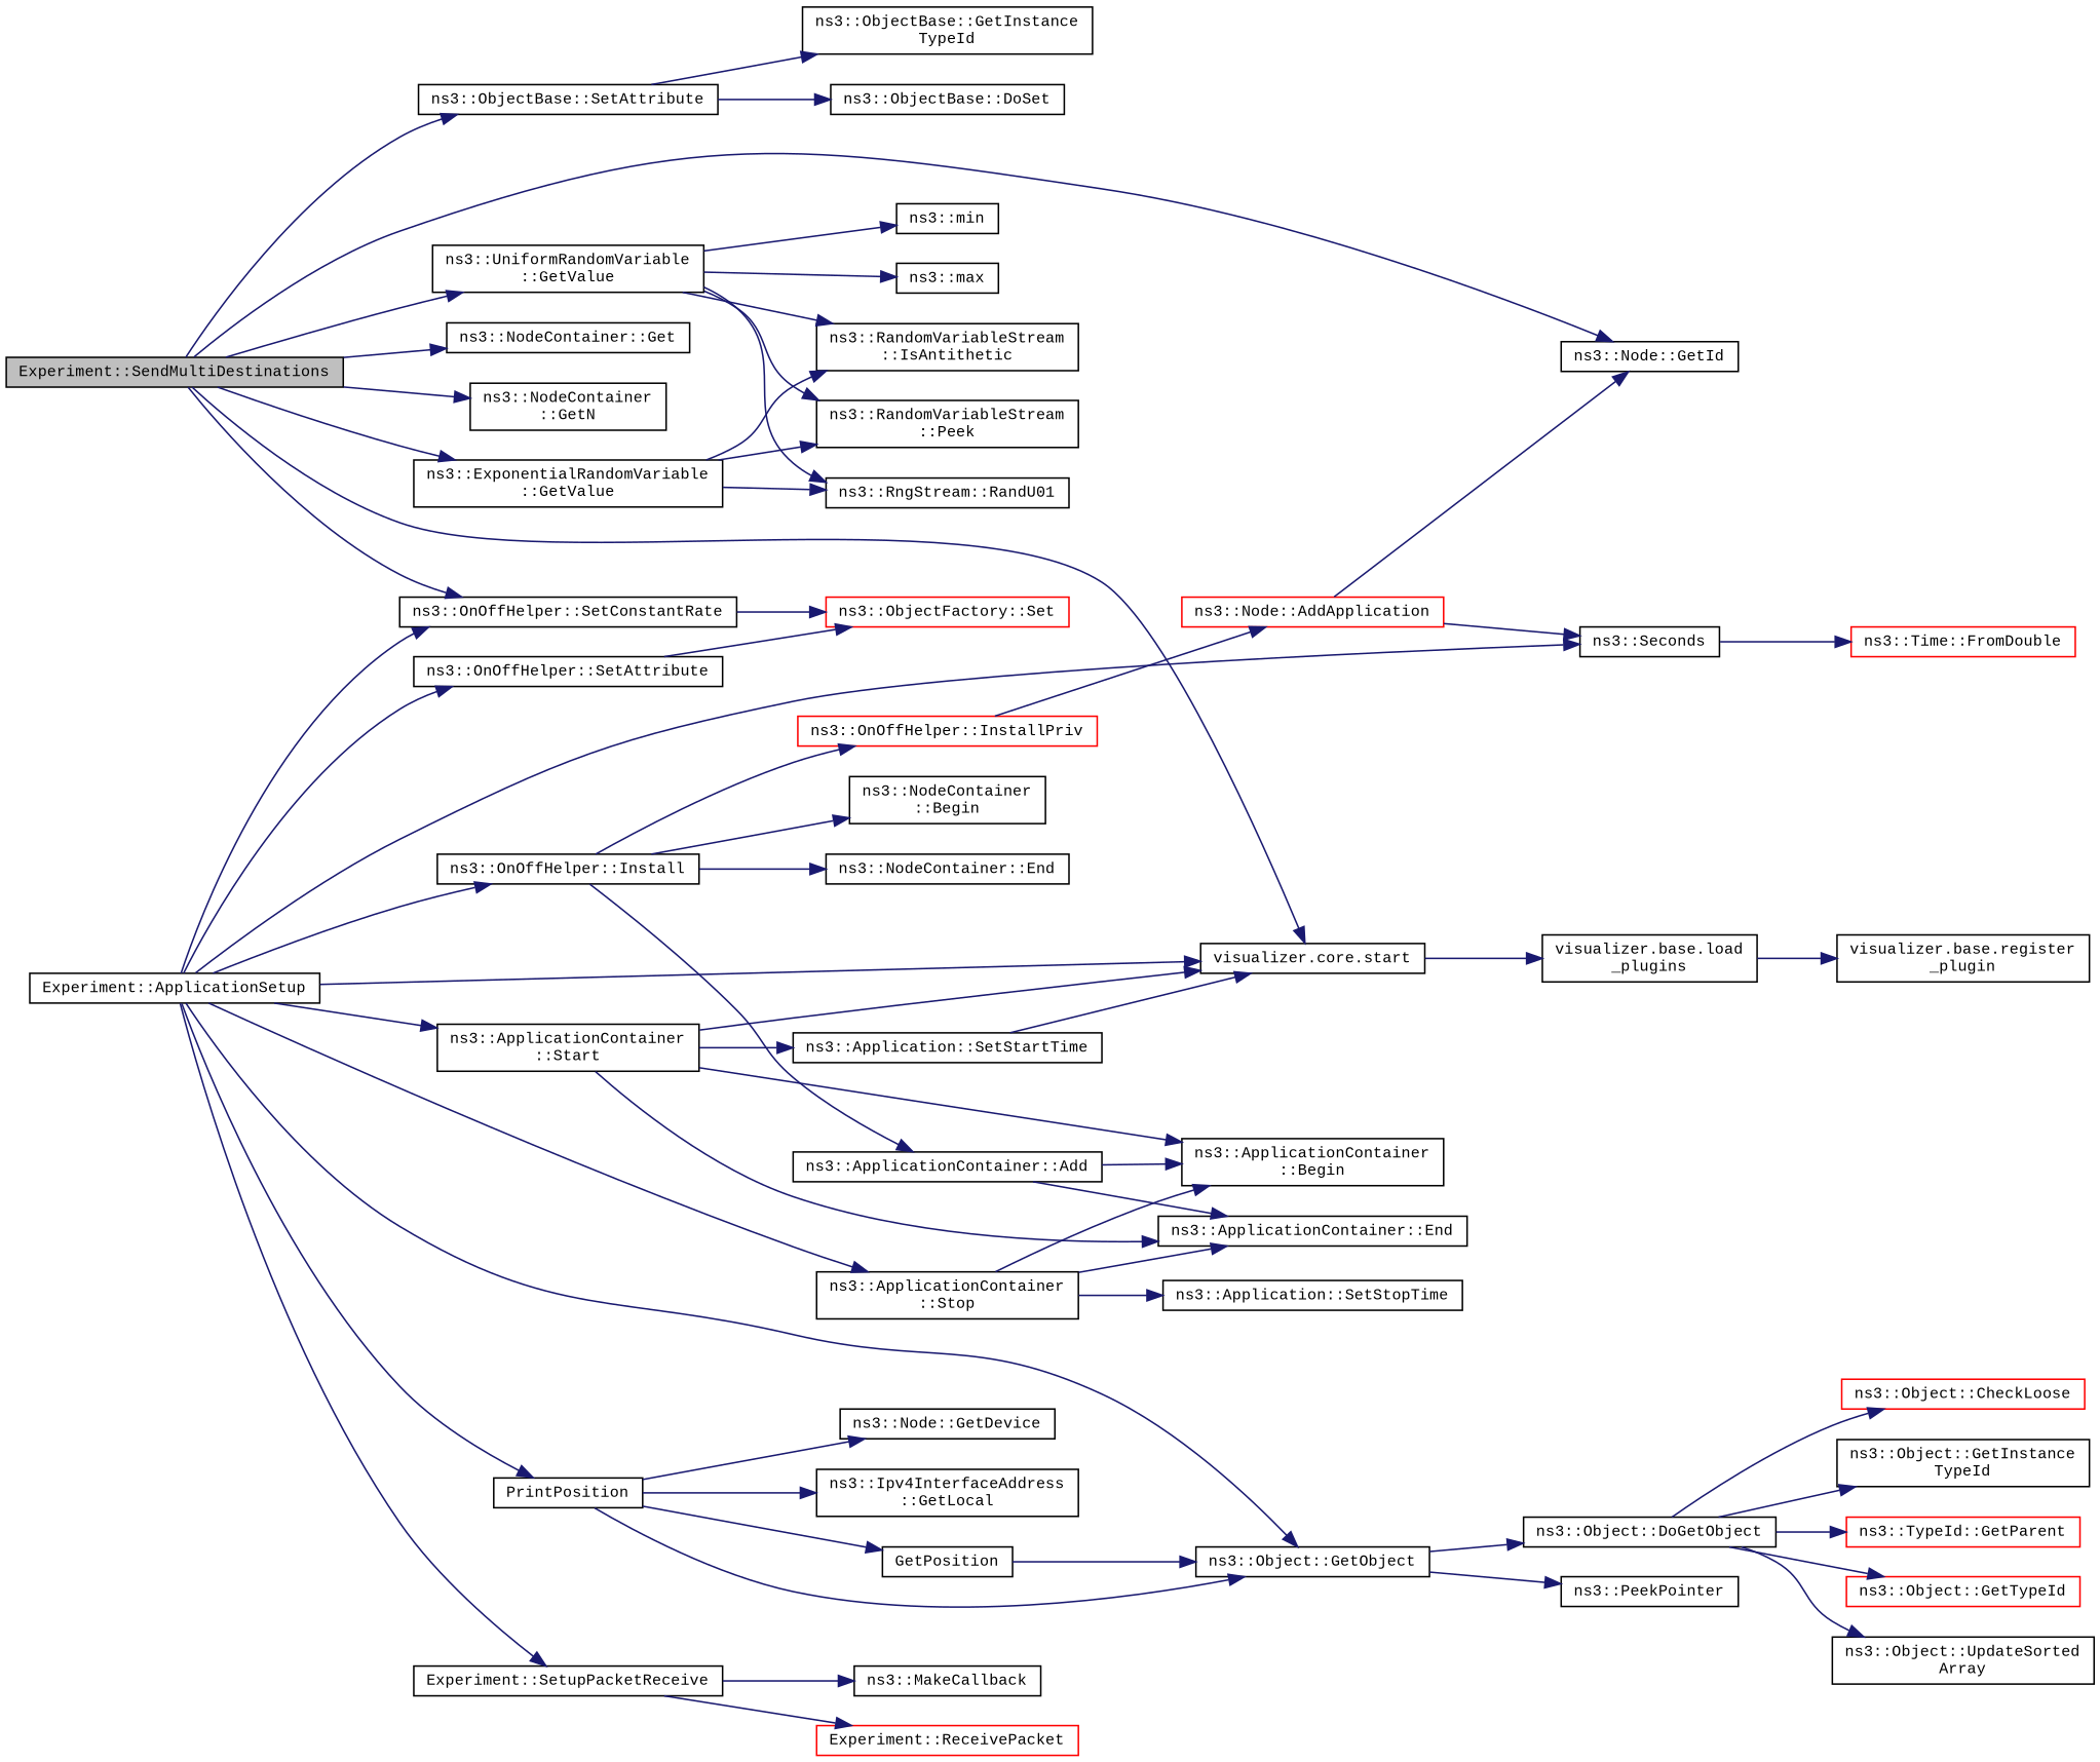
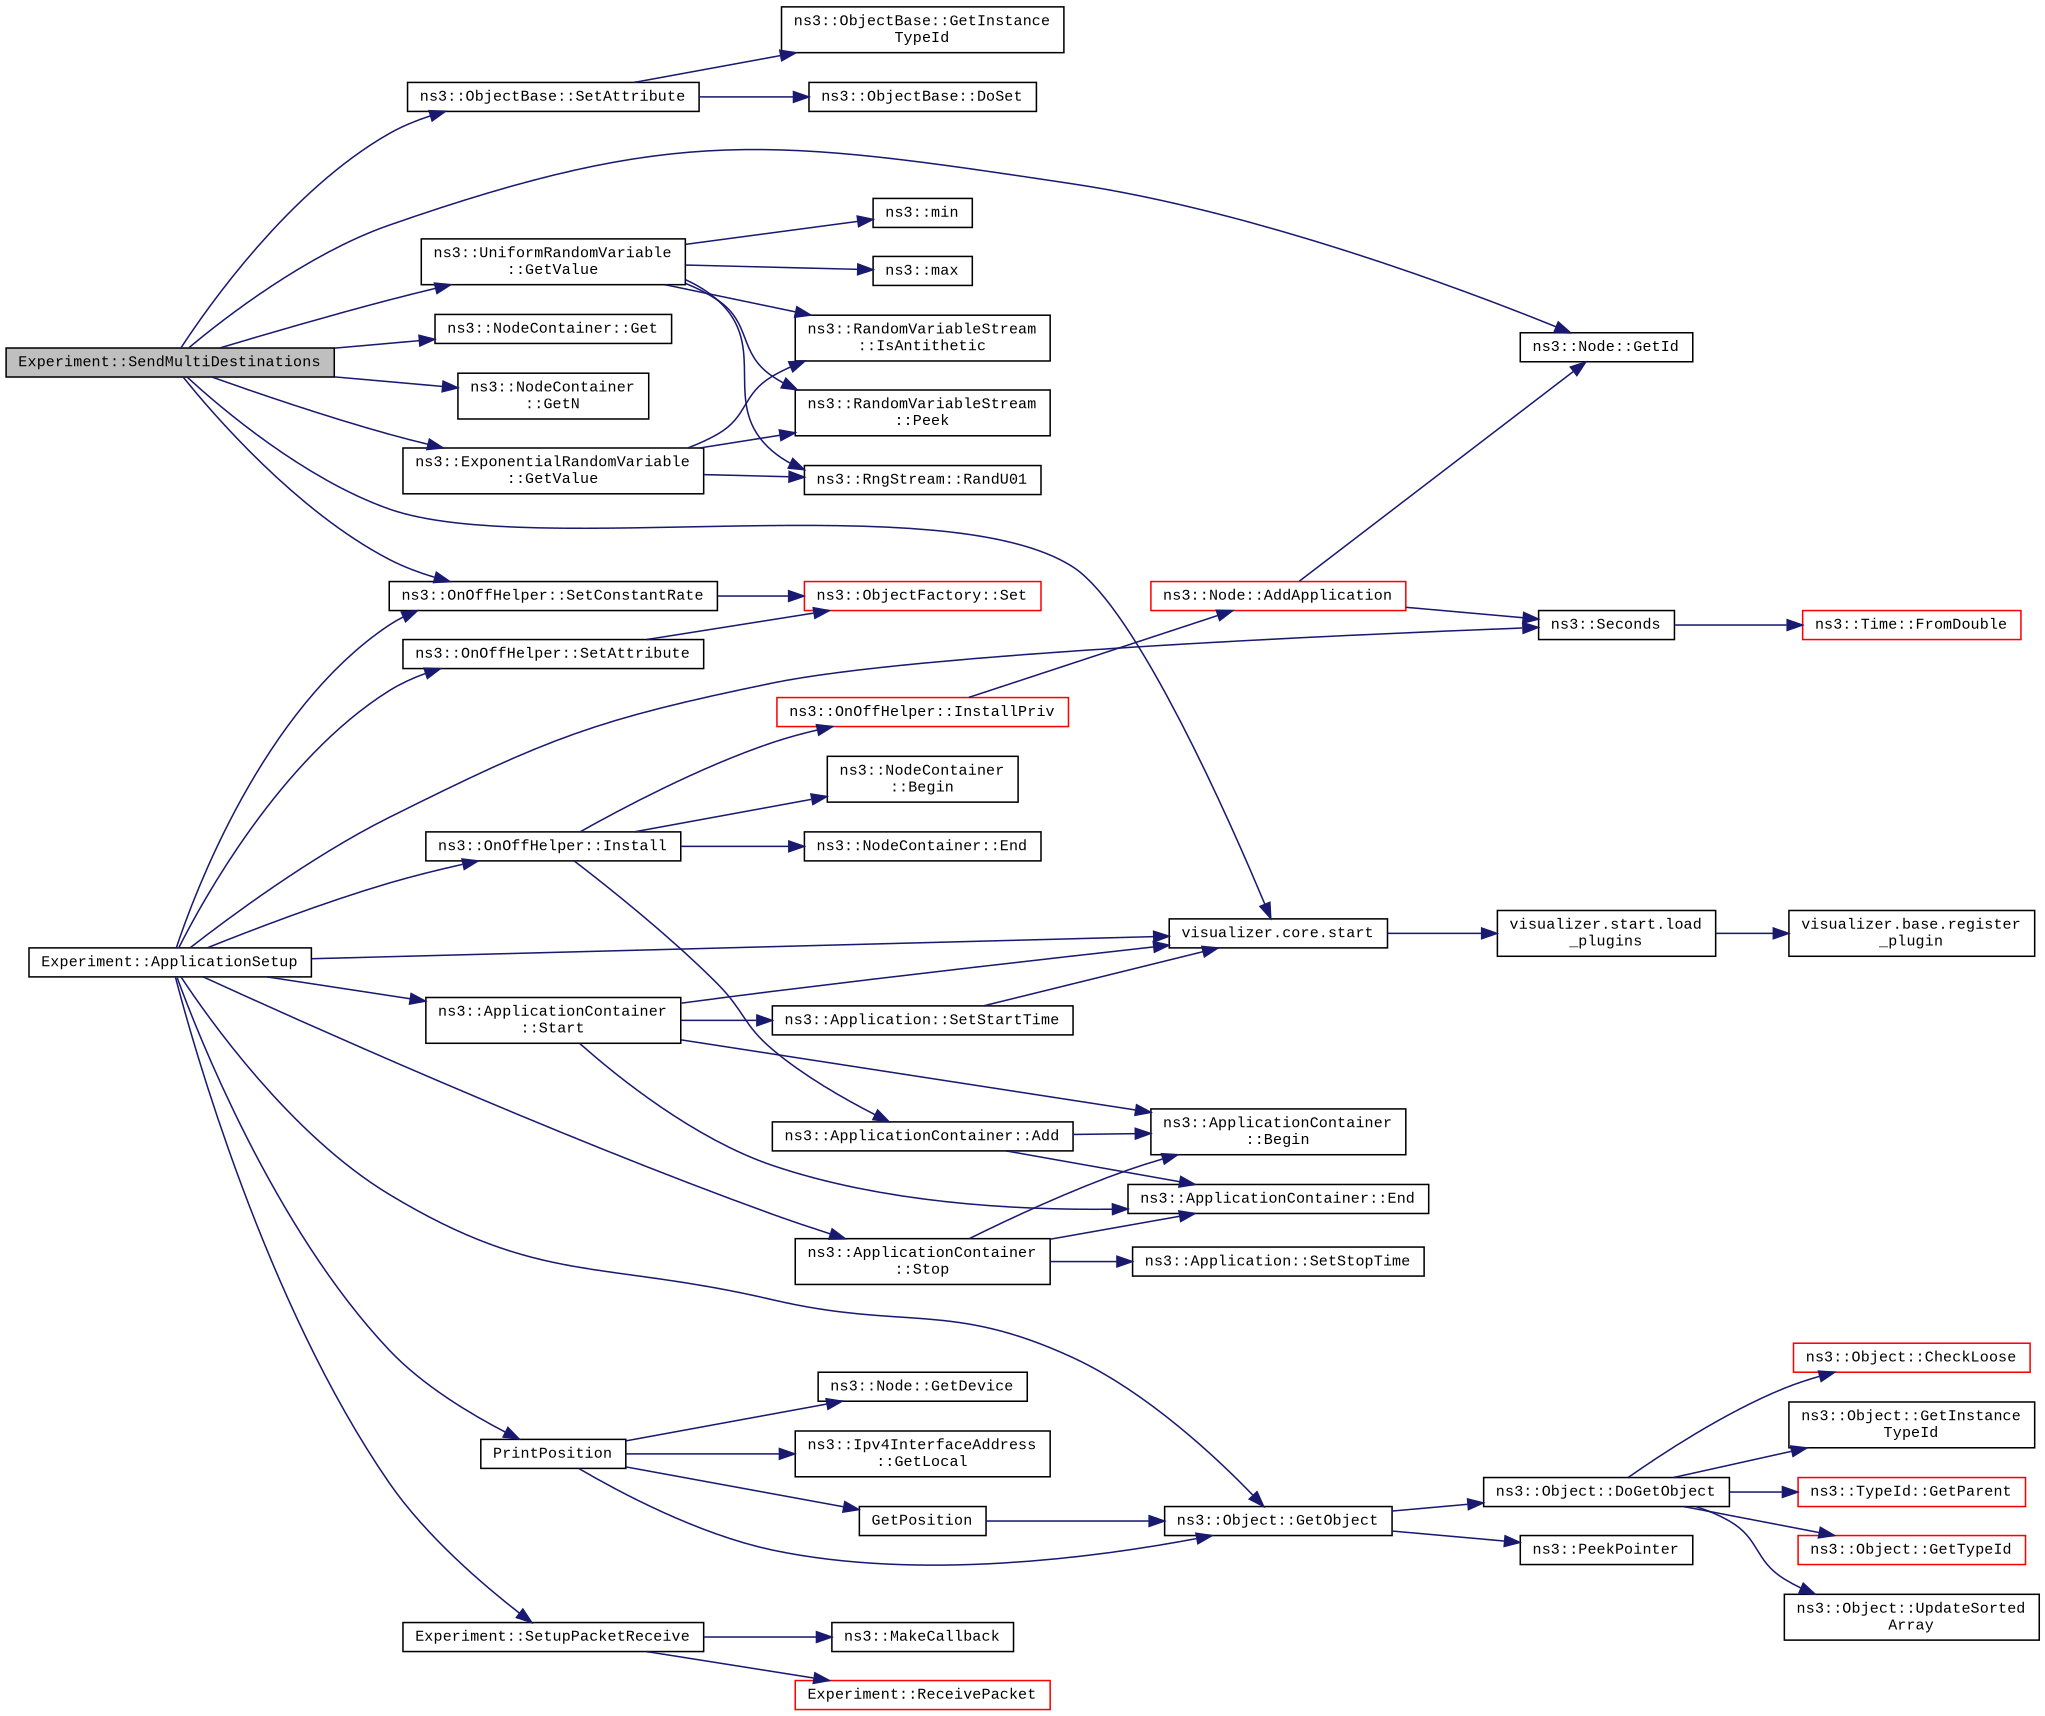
  digraph {
    fontname="Liberation Mono"
    rankdir=LR
    node [color=black fillcolor=white fontname="Liberation Mono" fontsize=10 shape=record style=filled]
    edge [color=midnightblue fontname="Liberation Mono" fontsize=10 labelfontname=Helvetica labelfontsize=10 style=solid]
    n1 [fillcolor=grey75 fontcolor=black height=0.2 label="Experiment::SendMultiDestinations" width=0.4]
    n2 [height=0.2 label="ns3::Node::GetId" width=0.4]
    n3 [height=0.2 label="visualizer.core.start" width=0.4]
    n4 [height=0.2 label="ns3::NodeContainer::Get" width=0.4]
    n5 [height=0.2 label="ns3::NodeContainer\l::GetN" width=0.4]
    n6 [height=0.2 label="ns3::ExponentialRandomVariable\l::GetValue" width=0.4]
    n7 [height=0.2 label="ns3::UniformRandomVariable\l::GetValue" width=0.4]
    n8 [height=0.2 label="ns3::ObjectBase::SetAttribute" width=0.4]
    n9 [height=0.2 label="ns3::OnOffHelper::SetConstantRate" width=0.4]
    n10 [height=0.2 label="Experiment::ApplicationSetup" width=0.4]
    n11 [height=0.2 label="ns3::Object::GetObject" width=0.4]
    n12 [height=0.2 label="ns3::OnOffHelper::Install" width=0.4]
    n13 [height=0.2 label="ns3::Seconds" width=0.4]
    n14 [height=0.2 label=PrintPosition width=0.4]
    n15 [height=0.2 label="ns3::OnOffHelper::SetAttribute" width=0.4]
    n16 [height=0.2 label="Experiment::SetupPacketReceive" width=0.4]
    n17 [height=0.2 label="ns3::ApplicationContainer\l::Start" width=0.4]
    n18 [height=0.2 label="ns3::ApplicationContainer\l::Stop" width=0.4]
-   n19 [height=0.2 label="visualizer.base.load\l_plugins" width=0.4]
+   n19 [height=0.2 label="visualizer.start.load\l_plugins" width=0.4]
    n20 [height=0.2 label="ns3::RandomVariableStream\l::IsAntithetic" width=0.4]
    n21 [height=0.2 label="ns3::RandomVariableStream\l::Peek" width=0.4]
    n22 [height=0.2 label="ns3::RngStream::RandU01" width=0.4]
    n23 [height=0.2 label="ns3::max" width=0.4]
    n24 [height=0.2 label="ns3::min" width=0.4]
    n25 [height=0.2 label="ns3::ObjectBase::DoSet" width=0.4]
    n26 [height=0.2 label="ns3::ObjectBase::GetInstance\lTypeId" width=0.4]
    n27 [height=0.2 label="ns3::Object::DoGetObject" width=0.4]
    n28 [height=0.2 label="ns3::PeekPointer" width=0.4]
    n29 [height=0.2 label="ns3::ApplicationContainer::Add" width=0.4]
    n30 [height=0.2 label="ns3::NodeContainer\l::Begin" width=0.4]
    n31 [height=0.2 label="ns3::NodeContainer::End" width=0.4]
    n32 [color=red height=0.2 label="ns3::OnOffHelper::InstallPriv" width=0.4]
    n33 [color=red height=0.2 label="ns3::Time::FromDouble" width=0.4]
    n34 [height=0.2 label="ns3::Node::GetDevice" width=0.4]
    n35 [height=0.2 label="ns3::Ipv4InterfaceAddress\l::GetLocal" width=0.4]
    n36 [height=0.2 label=GetPosition width=0.4]
    n37 [color=red height=0.2 label="ns3::ObjectFactory::Set" width=0.4]
    n38 [height=0.2 label="ns3::MakeCallback" width=0.4]
    n39 [color=red height=0.2 label="Experiment::ReceivePacket" width=0.4]
    n40 [height=0.2 label="ns3::ApplicationContainer\l::Begin" width=0.4]
    n41 [height=0.2 label="ns3::ApplicationContainer::End" width=0.4]
    n42 [height=0.2 label="ns3::Application::SetStartTime" width=0.4]
    n43 [height=0.2 label="ns3::Application::SetStopTime" width=0.4]
    n44 [color=red height=0.2 label="ns3::Object::CheckLoose" width=0.4]
    n45 [height=0.2 label="ns3::Object::GetInstance\lTypeId" width=0.4]
    n46 [color=red height=0.2 label="ns3::TypeId::GetParent" width=0.4]
    n47 [color=red height=0.2 label="ns3::Object::GetTypeId" width=0.4]
    n48 [height=0.2 label="ns3::Object::UpdateSorted\lArray" width=0.4]
    n49 [color=red height=0.2 label="ns3::Node::AddApplication" width=0.4]
    n50 [height=0.2 label="visualizer.base.register\l_plugin" width=0.4]
    n1 -> n2
    n1 -> n3
    n1 -> n4
    n1 -> n5
    n1 -> n6
    n1 -> n7
    n1 -> n8
    n1 -> n9
    n3 -> n19
    n6 -> n20
    n6 -> n21
    n6 -> n22
    n7 -> n20
    n7 -> n21
    n7 -> n22
    n7 -> n23
    n7 -> n24
    n8 -> n25
    n8 -> n26
    n9 -> n37
    n10 -> n3
    n10 -> n9
    n10 -> n11
    n10 -> n12
    n10 -> n13
    n10 -> n14
    n10 -> n15
    n10 -> n16
    n10 -> n17
    n10 -> n18
    n11 -> n27
    n11 -> n28
    n12 -> n29
    n12 -> n30
    n12 -> n31
    n12 -> n32
    n13 -> n33
    n14 -> n11
    n14 -> n34
    n14 -> n35
    n14 -> n36
    n15 -> n37
    n16 -> n38
    n16 -> n39
    n17 -> n3
    n17 -> n40
    n17 -> n41
    n17 -> n42
    n18 -> n40
    n18 -> n41
    n18 -> n43
    n19 -> n50
    n27 -> n44
    n27 -> n45
    n27 -> n46
    n27 -> n47
    n27 -> n48
    n29 -> n40
    n29 -> n41
    n32 -> n49
    n36 -> n11
    n42 -> n3
    n49 -> n2
    n49 -> n13
  }
